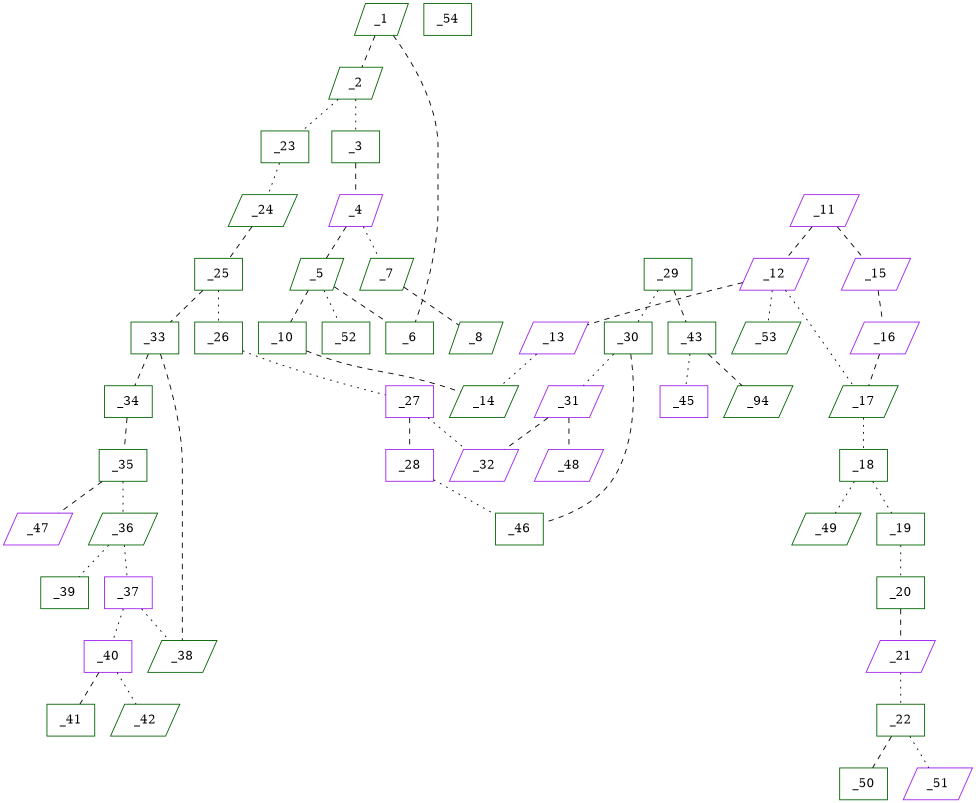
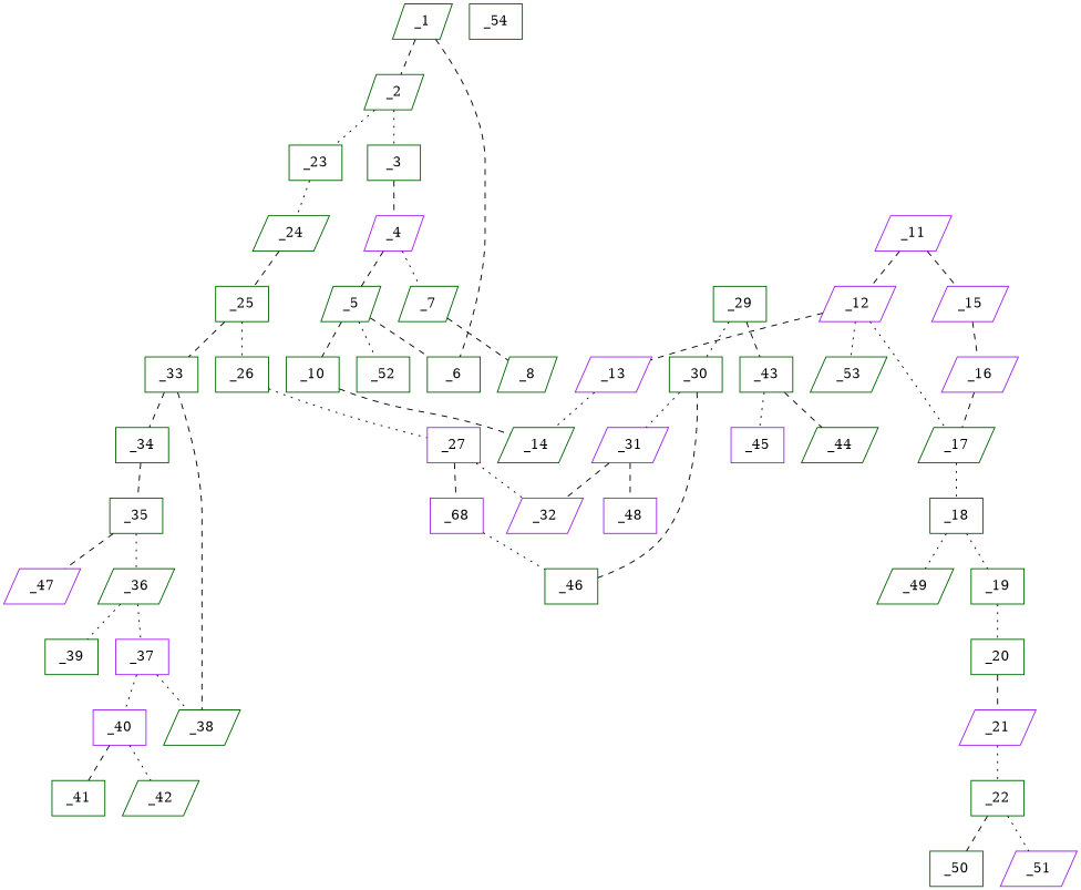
  graph {
    node [charge=0 chem=1 color=darkgreen shape=box symbol="C  " x=4.5981 y=-1.6606]
    edge [style=dashed valence=1]
    _1 [shape=parallelogram x=8.9282 y=-0.6606]
    _2 [shape=parallelogram x=8.9282]
    _6 [x=9.7942 y=-0.1606]
    _3 [x=9.7942 y=-2.1606]
    _23 [x=8.0622 y=-2.1606]
    _4 [color=purple shape=parallelogram x=10.6603]
    _24 [shape=parallelogram x=7.1962]
    _5 [shape=parallelogram x=10.6602 y=-0.6606]
    _7 [shape=parallelogram x=11.5263 y=-2.1606]
    _25 [x=6.3301 y=-2.1606]
    _10 [x=11.5263 y=-0.1606]
    _52 [x=10.6602 y=0.3394]
    _8 [shape=parallelogram x=12.3923]
    _14 [shape=parallelogram x=11.5263 y=0.8394]
    _11 [color=purple shape=parallelogram x=13.2583 y=-0.1606]
    _12 [color=purple shape=parallelogram x=13.2583 y=0.8394]
    _15 [color=purple shape=parallelogram x=14.2094 y=-0.4696]
    _13 [color=purple shape=parallelogram x=12.3923 y=1.3394]
    _17 [shape=parallelogram x=14.2094 y=1.1485]
    _53 [shape=parallelogram x=13.2583 y=1.8394]
    _16 [color=purple shape=parallelogram x=14.7972 y=0.3394]
    _18 [x=14.5184 y=2.0995]
    _19 [x=15.4965 y=2.3074]
    _49 [shape=parallelogram x=13.8493 y=2.8427]
    _20 [x=15.8055 y=3.2585]
    _21 [color=purple shape=parallelogram x=16.7837 y=3.4664]
    _22 [x=17.0927 y=4.4175]
    _50 [x=18.0709 y=4.6254]
    _51 [color=purple shape=parallelogram x=16.4236 y=5.1606]
    _26 [x=5.4641]
    _33 [x=5.4641 y=-0.6606]
    _27 [color=purple y=-2.1606]
-   _28 [color=purple y=-3.1606]
+   _28 [color=purple y=-3.1606 label=_68]
    _32 [color=purple shape=parallelogram x=3.7321]
    _34 [y=-0.1606]
    _38 [shape=parallelogram x=6.3301 y=-0.1606]
    _46 [chem=2 symbol="O  " x=2 y=-3.6606]
    _35 [y=0.8394]
    _29 [x=3.7321 y=-3.6606]
    _30 [x=2.866 y=-3.1606]
    _43 [x=3.7321 y=-4.6606]
    _31 [color=purple shape=parallelogram x=2.866 y=-2.1606]
-   _44 [chem=2 shape=parallelogram symbol="O  " y=-5.1606 label=_94]
+   _44 [chem=2 shape=parallelogram symbol="O  " y=-5.1606]
    _45 [chem=2 color=purple symbol="O  " x=2.866 y=-5.1606]
-   _48 [chem=7 color=purple shape=parallelogram symbol="Cl " x=2]
+   _48 [chem=7 color=purple symbol="Cl " x=2]
    _36 [shape=parallelogram x=5.4641 y=1.3394]
    _47 [chem=7 color=purple shape=parallelogram symbol="Cl " x=3.732 y=1.3394]
    _37 [color=purple x=6.3301 y=0.8394]
    _39 [chem=2 symbol="O  " x=5.4641 y=2.3394]
    _40 [color=purple x=7.1961 y=1.3394]
    _41 [chem=2 symbol="O  " x=7.1961 y=2.3394]
    _42 [chem=2 shape=parallelogram symbol="O  " x=8.0622 y=0.8394]
    _54 [chem=29 symbol="Na " x=20.0709 y=0]
    _1 -- _2
    _1 -- _6
    _2 -- _3 [style=dotted]
    _2 -- _23 [style=dotted]
    _3 -- _4
    _23 -- _24 [style=dotted]
    _4 -- _5
    _4 -- _7 [style=dotted]
    _24 -- _25
    _5 -- _6
    _5 -- _10
    _5 -- _52 [style=dotted]
    _7 -- _8
    _25 -- _26 [style=dotted]
    _25 -- _33
    _10 -- _14
    _11 -- _12
    _11 -- _15
    _12 -- _13
    _12 -- _17 [style=dotted]
    _12 -- _53 [style=dotted]
    _15 -- _16
    _13 -- _14 [style=dotted]
    _17 -- _18 [style=dotted]
    _16 -- _17
    _18 -- _19 [style=dotted]
    _18 -- _49 [style=dotted]
    _19 -- _20 [style=dotted]
    _20 -- _21
    _21 -- _22 [style=dotted]
    _22 -- _50
    _22 -- _51 [style=dotted]
    _26 -- _27 [style=dotted]
    _33 -- _34
    _33 -- _38 [valence=2]
    _27 -- _28
    _27 -- _32 [style=dotted valence=2]
    _28 -- _46 [style=dotted valence=2]
    _34 -- _35 [valence=2]
    _35 -- _36 [style=dotted]
    _35 -- _47
    _29 -- _30 [style=dotted]
    _29 -- _43
    _30 -- _46
    _30 -- _31 [style=dotted valence=2]
    _43 -- _44 [valence=2]
    _43 -- _45 [style=dotted]
    _31 -- _32
    _31 -- _48
    _36 -- _37 [style=dotted valence=2]
    _36 -- _39 [style=dotted]
    _37 -- _38 [style=dotted]
    _37 -- _40 [style=dotted]
    _40 -- _41 [valence=2]
    _40 -- _42 [style=dotted]
  }
